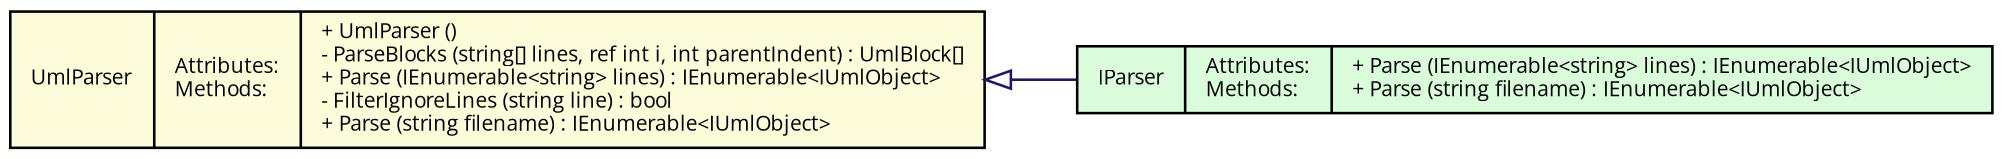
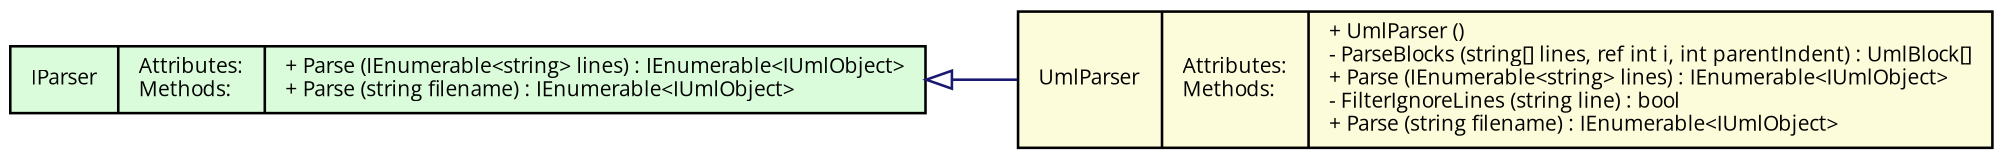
  digraph {
    rankdir=LR
    fontname="Open Sans"
    node [color=black fontcolor=black fontname="Open Sans" fontsize=8 shape=record style=filled]
    n1 [fillcolor="#fcfcda" height=0.2 label="{UmlParser\n|Attributes:\lMethods:\l|+ UmlParser  ()\l- ParseBlocks (string\[\] lines, ref int i, int parentIndent) : UmlBlock\[\]\l+ Parse (IEnumerable\<string\> lines) : IEnumerable\<IUmlObject\>\l- FilterIgnoreLines (string line) : bool\l+ Parse (string filename) : IEnumerable\<IUmlObject\>\l}" width=0.4]
    n2 [fillcolor="#dafcda" height=0.2 label="{IParser\n|Attributes:\lMethods:\l|+ Parse (IEnumerable\<string\> lines) : IEnumerable\<IUmlObject\>\l+ Parse (string filename) : IEnumerable\<IUmlObject\>\l}" width=0.4]
-   n1 -> n2 [arrowtail=onormal color=midnightblue dir=back fontname="Open Sans" fontsize=8 labelfontname=Helvetica labelfontsize=8 style=solid]
+   n2 -> n1 [arrowtail=onormal color=midnightblue dir=back fontname="Open Sans" fontsize=8 labelfontname=Helvetica labelfontsize=8 style=solid]
  }
